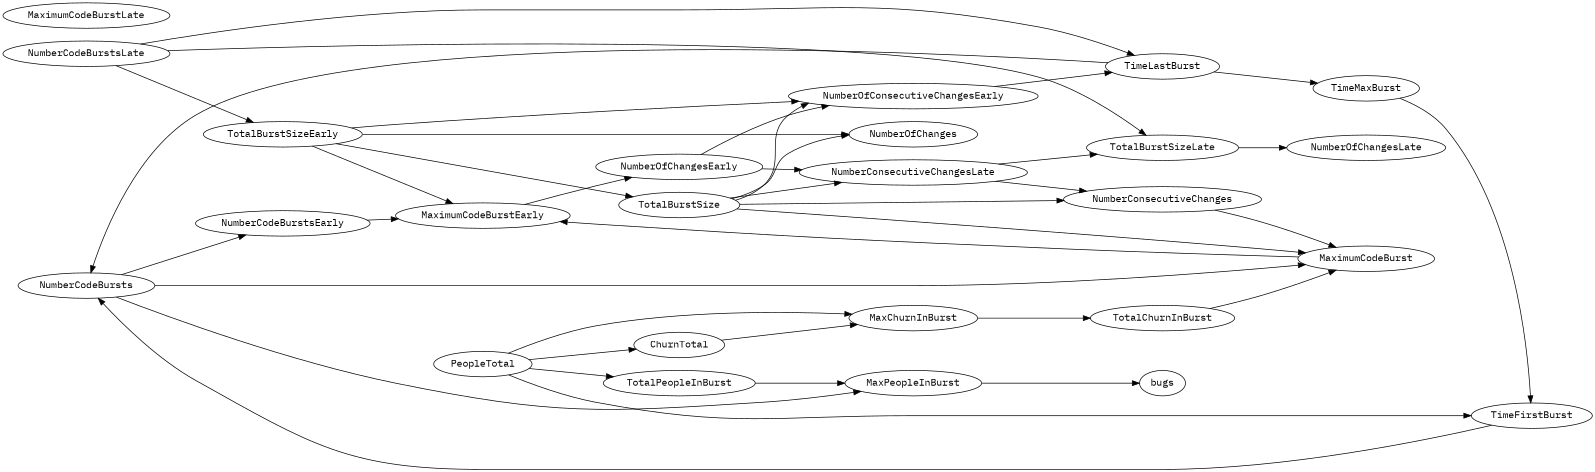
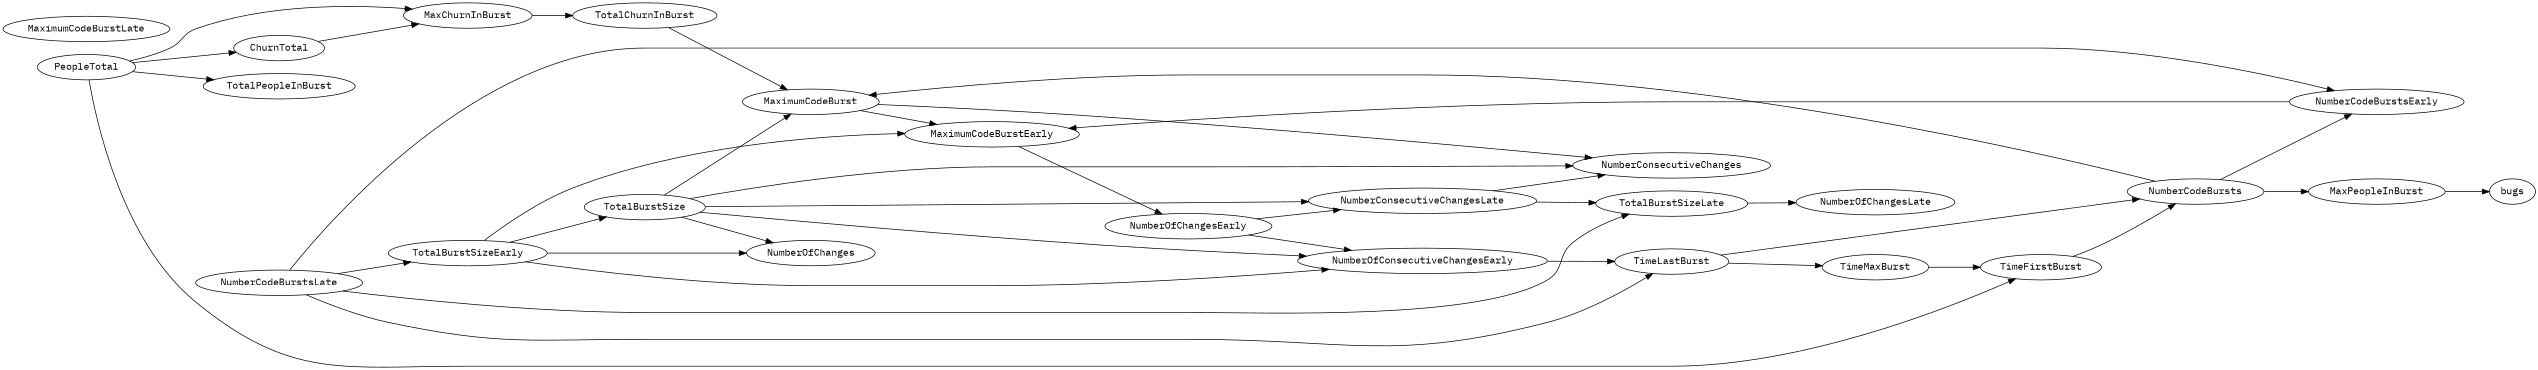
  digraph {
    fontname="IBM Plex Mono"
    rankdir=LR
    node [fontname="IBM Plex Mono"]
    edge [fontname="IBM Plex Mono"]
    TotalPeopleInBurst
    MaxPeopleInBurst
    bugs
    MaximumCodeBurstLate
    TotalBurstSizeLate
    NumberOfChangesLate
    NumberCodeBurstsLate
    NumberCodeBurstsEarly
    TotalBurstSizeEarly
    TimeLastBurst
    MaximumCodeBurstEarly
    NumberOfConsecutiveChangesEarly
    NumberOfChanges
    TotalBurstSize
    NumberCodeBursts
    TimeMaxBurst
    NumberOfChangesEarly
    NumberConsecutiveChangesLate
    NumberConsecutiveChanges
    MaxChurnInBurst
    TotalChurnInBurst
    MaximumCodeBurst
    TimeFirstBurst
    PeopleTotal
    ChurnTotal
-   TotalPeopleInBurst -> MaxPeopleInBurst
    MaxPeopleInBurst -> bugs
    TotalBurstSizeLate -> NumberOfChangesLate
    NumberCodeBurstsLate -> TotalBurstSizeLate
+   NumberCodeBurstsLate -> NumberCodeBurstsEarly
    NumberCodeBurstsLate -> TotalBurstSizeEarly
    NumberCodeBurstsLate -> TimeLastBurst
    NumberCodeBurstsEarly -> MaximumCodeBurstEarly
    TotalBurstSizeEarly -> MaximumCodeBurstEarly
    TotalBurstSizeEarly -> NumberOfConsecutiveChangesEarly
    TotalBurstSizeEarly -> NumberOfChanges
    TotalBurstSizeEarly -> TotalBurstSize
    TimeLastBurst -> NumberCodeBursts
    TimeLastBurst -> TimeMaxBurst
    MaximumCodeBurstEarly -> NumberOfChangesEarly
    NumberOfConsecutiveChangesEarly -> TimeLastBurst
    TotalBurstSize -> NumberOfConsecutiveChangesEarly
    TotalBurstSize -> NumberOfChanges
    TotalBurstSize -> NumberConsecutiveChangesLate
    TotalBurstSize -> NumberConsecutiveChanges
    TotalBurstSize -> MaximumCodeBurst
    NumberCodeBursts -> MaxPeopleInBurst
    NumberCodeBursts -> NumberCodeBurstsEarly
    NumberCodeBursts -> MaximumCodeBurst
    TimeMaxBurst -> TimeFirstBurst
    NumberOfChangesEarly -> NumberOfConsecutiveChangesEarly
    NumberOfChangesEarly -> NumberConsecutiveChangesLate
    NumberConsecutiveChangesLate -> TotalBurstSizeLate
    NumberConsecutiveChangesLate -> NumberConsecutiveChanges
    MaxChurnInBurst -> TotalChurnInBurst
    TotalChurnInBurst -> MaximumCodeBurst
    MaximumCodeBurst -> MaximumCodeBurstEarly
-   NumberConsecutiveChanges -> MaximumCodeBurst
+   MaximumCodeBurst -> NumberConsecutiveChanges
    TimeFirstBurst -> NumberCodeBursts
    PeopleTotal -> TotalPeopleInBurst
    PeopleTotal -> MaxChurnInBurst
    PeopleTotal -> TimeFirstBurst
    PeopleTotal -> ChurnTotal
    ChurnTotal -> MaxChurnInBurst
  }
